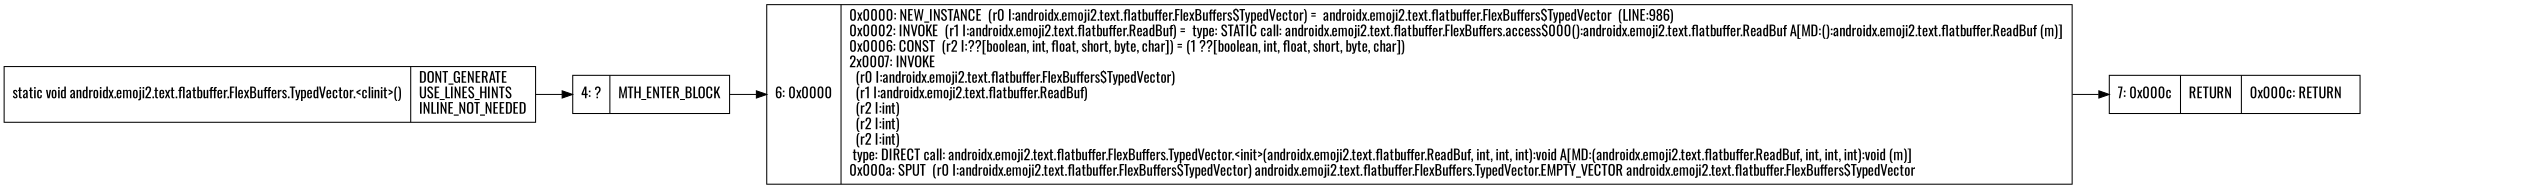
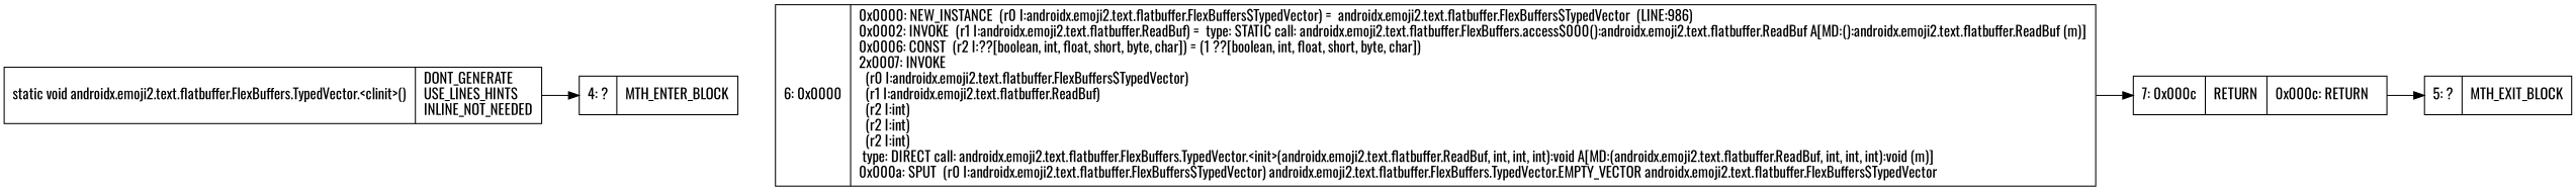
  digraph {
    fontname=Oswald
    rankdir=LR
    node [fontname=Oswald shape=record]
    edge [fontname=Oswald]
    n1 [label="{4\:\ ?|MTH_ENTER_BLOCK\l}"]
    n2 [label="{6\:\ 0x0000|0x0000: NEW_INSTANCE  (r0 I:androidx.emoji2.text.flatbuffer.FlexBuffers$TypedVector) =  androidx.emoji2.text.flatbuffer.FlexBuffers$TypedVector  (LINE:986)\l0x0002: INVOKE  (r1 I:androidx.emoji2.text.flatbuffer.ReadBuf) =  type: STATIC call: androidx.emoji2.text.flatbuffer.FlexBuffers.access$000():androidx.emoji2.text.flatbuffer.ReadBuf A[MD:():androidx.emoji2.text.flatbuffer.ReadBuf (m)]\l0x0006: CONST  (r2 I:??[boolean, int, float, short, byte, char]) = (1 ??[boolean, int, float, short, byte, char]) \l2x0007: INVOKE  \l  (r0 I:androidx.emoji2.text.flatbuffer.FlexBuffers$TypedVector)\l  (r1 I:androidx.emoji2.text.flatbuffer.ReadBuf)\l  (r2 I:int)\l  (r2 I:int)\l  (r2 I:int)\l type: DIRECT call: androidx.emoji2.text.flatbuffer.FlexBuffers.TypedVector.\<init\>(androidx.emoji2.text.flatbuffer.ReadBuf, int, int, int):void A[MD:(androidx.emoji2.text.flatbuffer.ReadBuf, int, int, int):void (m)]\l0x000a: SPUT  (r0 I:androidx.emoji2.text.flatbuffer.FlexBuffers$TypedVector) androidx.emoji2.text.flatbuffer.FlexBuffers.TypedVector.EMPTY_VECTOR androidx.emoji2.text.flatbuffer.FlexBuffers$TypedVector \l}"]
    n3 [label="{7\:\ 0x000c|RETURN\l|0x000c: RETURN   \l}"]
+   n4 [label="{5\:\ ?|MTH_EXIT_BLOCK\l}"]
    n5 [label="{static void androidx.emoji2.text.flatbuffer.FlexBuffers.TypedVector.\<clinit\>()  | DONT_GENERATE\lUSE_LINES_HINTS\lINLINE_NOT_NEEDED\l}"]
-   n1 -> n2
    n2 -> n3
+   n3 -> n4
    n5 -> n1
  }
